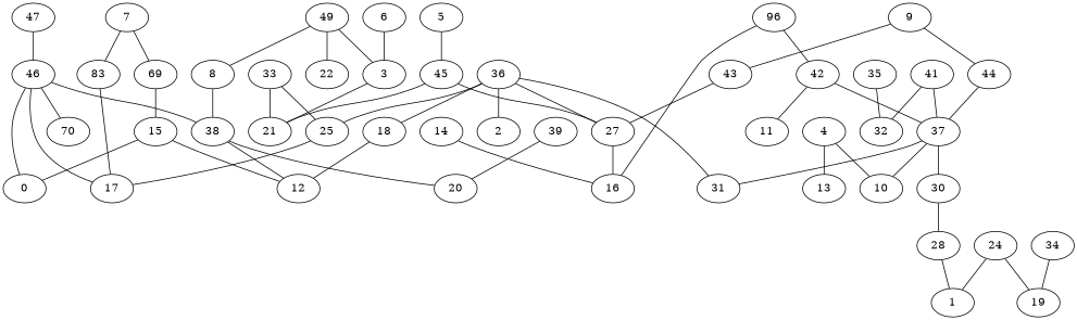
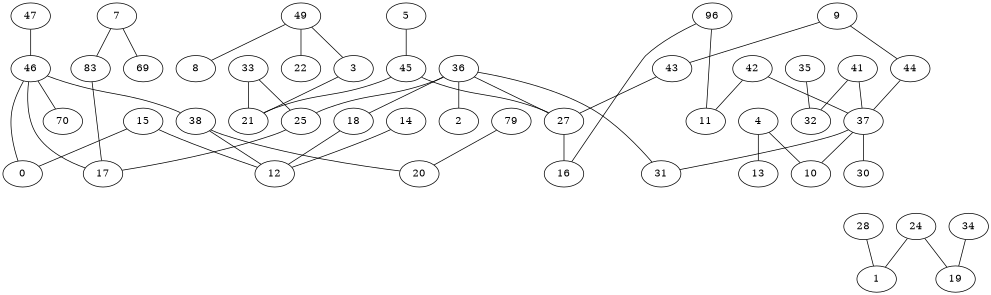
  digraph {
    edge [color=black dir=none]
    8
    38
    12
    20
    24
    1
    19
    n8 [label=96]
    16
    11
    32
    13
    18
    n14 [label=69]
    15
    34
    14
-   39
+   39 [label=79]
    33
    25
    21
    4
    10
    22
    9
    44
    43
    37
    46
    n30 [label=70]
    0
    17
    30
    31
    28
-   6
    3
    45
    27
    36
    2
    35
    41
    7
    n45 [label=83]
    49
    42
    47
    5
    subgraph sub_1 {
      8
      38
      12
      20
      24
      1
      19
      n8
      16
      11
      32
      13
      18
      n14
      15
      34
      14
      39
      33
      25
      21
      4
      10
      22
      9
      44
      43
      37
      46
      n30
      0
      17
      30
      31
      28
-     6
      3
      45
      27
      36
      2
      35
      41
      7
      n45
      49
      42
      47
      5
    }
-   8 -> 38
    38 -> 12
    38 -> 20
    24 -> 1
    24 -> 19
    n8 -> 16
-   n8 -> 42
+   n8 -> 11
    18 -> 12
-   n14 -> 15
    15 -> 12
    15 -> 0
    34 -> 19
-   14 -> 16
+   14 -> 12
    39 -> 20
    33 -> 25
    33 -> 21
    25 -> 17
    4 -> 13
    4 -> 10
    9 -> 44
    9 -> 43
    44 -> 37
    43 -> 27
    37 -> 10
    37 -> 30
    37 -> 31
    46 -> 38
    46 -> n30
    46 -> 0
    46 -> 17
-   30 -> 28
    28 -> 1
-   6 -> 3
    3 -> 21
    45 -> 21
    45 -> 27
    27 -> 16
    36 -> 18
    36 -> 25
    36 -> 31
    36 -> 27
    36 -> 2
    35 -> 32
    41 -> 32
    41 -> 37
    7 -> n14
    7 -> n45
    n45 -> 17
    49 -> 8
    49 -> 22
    49 -> 3
    42 -> 11
    42 -> 37
    47 -> 46
    5 -> 45
  }
